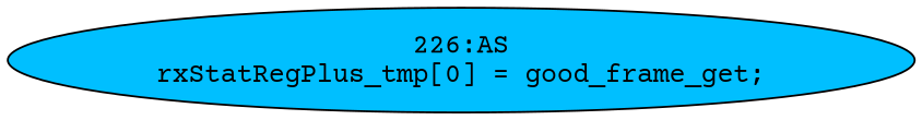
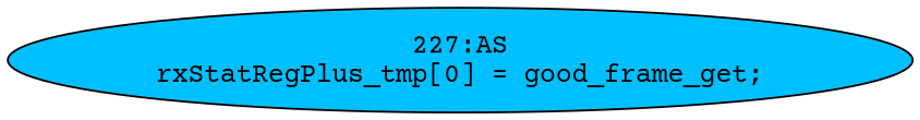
  strict digraph {
    fontname="Courier Prime"
-   n1 [ast="<pyverilog.vparser.ast.Assign object at 0x7fd29a783810>" def_var="['rxStatRegPlus_tmp']" fillcolor=deepskyblue label="226:AS\nrxStatRegPlus_tmp[0] = good_frame_get;" statements="[]" style=filled typ=Assign use_var="['good_frame_get']" fontname="Courier Prime"]
+   n1 [ast="<pyverilog.vparser.ast.Assign object at 0x7fd29a783810>" def_var="['rxStatRegPlus_tmp']" fillcolor=deepskyblue label="227:AS\nrxStatRegPlus_tmp[0] = good_frame_get;" statements="[]" style=filled typ=Assign use_var="['good_frame_get']" fontname="Courier Prime"]
  }
